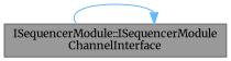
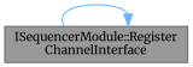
  digraph {
    rankdir=LR
    fontname=Merriweather
-   n1 [color=gray40 fillcolor=grey60 fontcolor=black fontname=Merriweather fontsize=10 height=0.2 label="ISequencerModule::ISequencerModule\lChannelInterface" shape=box style=filled width=0.4]
+   n1 [color=gray40 fillcolor=grey60 fontcolor=black fontname=Merriweather fontsize=10 height=0.2 label="ISequencerModule::Register\lChannelInterface" shape=box style=filled width=0.4]
    n1 -> n1 [color=steelblue1 fontname=Merriweather fontsize=10 labelfontname=Helvetica labelfontsize=10 style=solid]
  }
